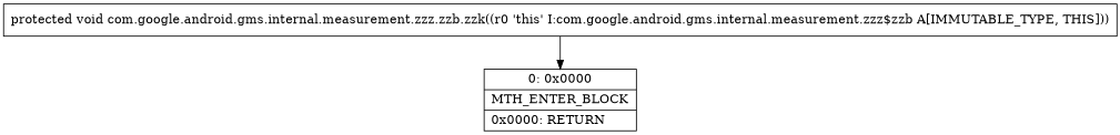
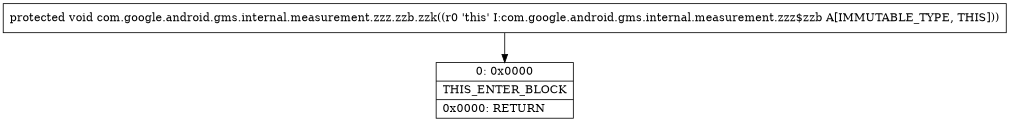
  digraph {
    node [shape=record]
-   n1 [label="{0\:\ 0x0000|MTH_ENTER_BLOCK\l|0x0000: RETURN   \l}"]
+   n1 [label="{0\:\ 0x0000|THIS_ENTER_BLOCK\l|0x0000: RETURN   \l}"]
    n2 [label="{protected void com.google.android.gms.internal.measurement.zzz.zzb.zzk((r0 'this' I:com.google.android.gms.internal.measurement.zzz$zzb A[IMMUTABLE_TYPE, THIS])) }"]
    n2 -> n1
  }
